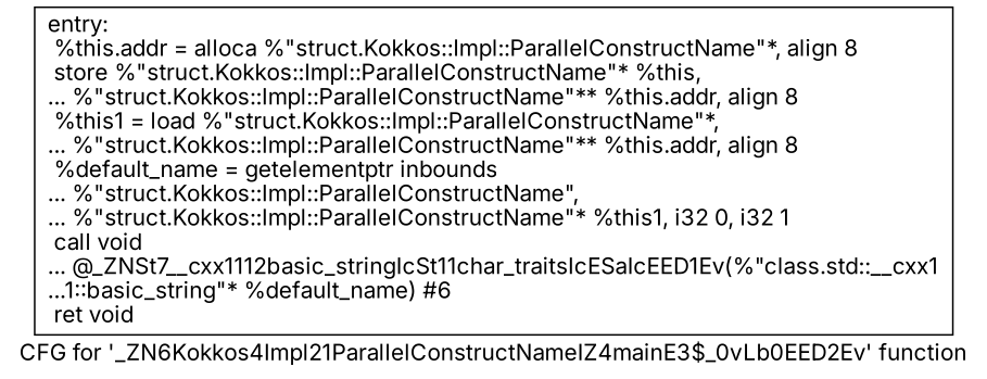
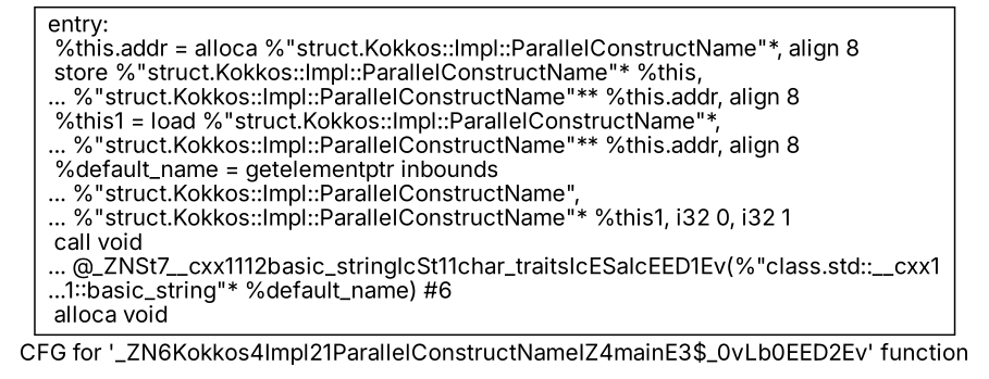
  digraph {
    label="CFG for '_ZN6Kokkos4Impl21ParallelConstructNameIZ4mainE3$_0vLb0EED2Ev' function"
    fontname=Inter
-   n1 [label="{entry:\l  %this.addr = alloca %\"struct.Kokkos::Impl::ParallelConstructName\"*, align 8\l  store %\"struct.Kokkos::Impl::ParallelConstructName\"* %this,\l... %\"struct.Kokkos::Impl::ParallelConstructName\"** %this.addr, align 8\l  %this1 = load %\"struct.Kokkos::Impl::ParallelConstructName\"*,\l... %\"struct.Kokkos::Impl::ParallelConstructName\"** %this.addr, align 8\l  %default_name = getelementptr inbounds\l... %\"struct.Kokkos::Impl::ParallelConstructName\",\l... %\"struct.Kokkos::Impl::ParallelConstructName\"* %this1, i32 0, i32 1\l  call void\l... @_ZNSt7__cxx1112basic_stringIcSt11char_traitsIcESaIcEED1Ev(%\"class.std::__cxx1\l...1::basic_string\"* %default_name) #6\l  ret void\l}" shape=record fontname=Inter]
+   n1 [label="{entry:\l  %this.addr = alloca %\"struct.Kokkos::Impl::ParallelConstructName\"*, align 8\l  store %\"struct.Kokkos::Impl::ParallelConstructName\"* %this,\l... %\"struct.Kokkos::Impl::ParallelConstructName\"** %this.addr, align 8\l  %this1 = load %\"struct.Kokkos::Impl::ParallelConstructName\"*,\l... %\"struct.Kokkos::Impl::ParallelConstructName\"** %this.addr, align 8\l  %default_name = getelementptr inbounds\l... %\"struct.Kokkos::Impl::ParallelConstructName\",\l... %\"struct.Kokkos::Impl::ParallelConstructName\"* %this1, i32 0, i32 1\l  call void\l... @_ZNSt7__cxx1112basic_stringIcSt11char_traitsIcESaIcEED1Ev(%\"class.std::__cxx1\l...1::basic_string\"* %default_name) #6\l  alloca void\l}" shape=record fontname=Inter]
  }
